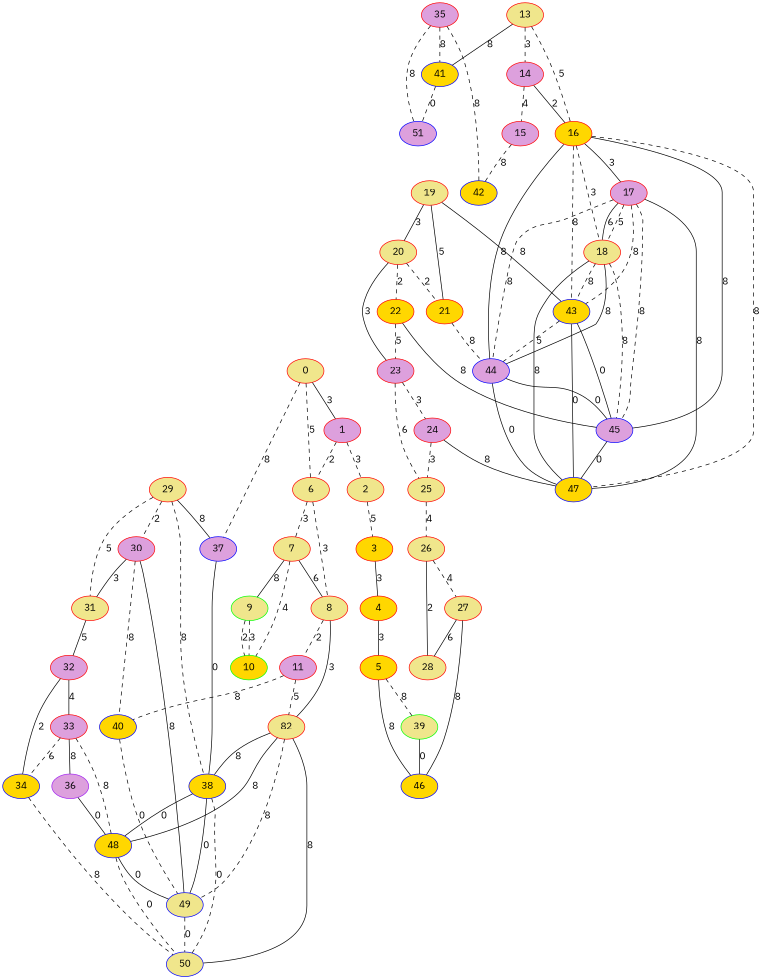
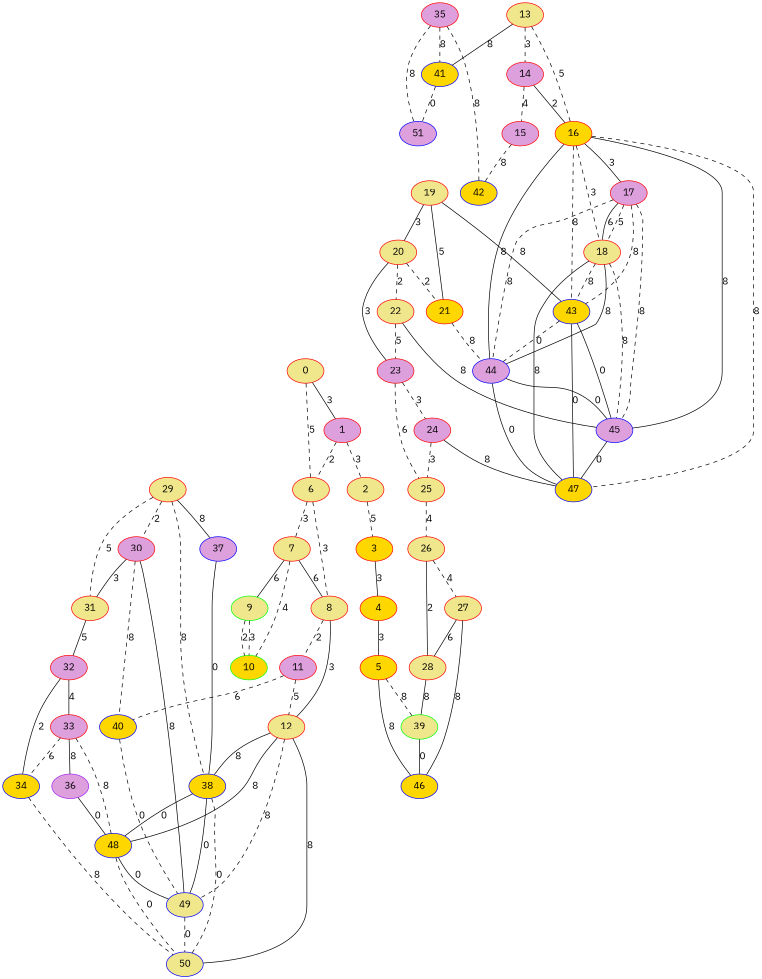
  graph {
    fontname="IBM Plex Sans"
    node [color=red fillcolor=khaki fontname="IBM Plex Sans" style=filled weight=1]
    edge [fontname="IBM Plex Sans" style=dashed]
    1 [fillcolor=plum]
    0
    6
    37 [color=blue fillcolor=plum weight=3]
    2
    7
    8
    38 [color=blue fillcolor=gold weight=3]
    3 [fillcolor=gold]
    4 [fillcolor=gold]
    5 [fillcolor=gold]
    39 [color=green weight=3]
    46 [color=blue fillcolor=gold weight=3]
    9 [color=green weight=2]
    10 [color=green fillcolor=gold weight=2]
    11 [fillcolor=plum]
-   12 [label=82]
+   12
    40 [color=blue fillcolor=gold weight=3]
    48 [color=blue fillcolor=gold weight=3]
    49 [color=blue weight=3]
    50 [color=blue weight=3]
    14 [fillcolor=plum]
    13
    16 [fillcolor=gold]
    41 [color=blue fillcolor=gold weight=3]
    15 [fillcolor=plum]
    17 [fillcolor=plum]
    18
    43 [color=blue fillcolor=gold weight=3]
    44 [color=blue fillcolor=plum weight=3]
    45 [color=blue fillcolor=plum weight=3]
    47 [color=blue fillcolor=gold weight=3]
    51 [color=blue fillcolor=plum weight=3]
    42 [color=blue fillcolor=gold weight=3]
    19
    20
    21 [fillcolor=gold]
-   22 [fillcolor=gold]
+   22
    23 [fillcolor=plum]
    24 [fillcolor=plum]
    25
    26
    27
    28
    29
    30 [fillcolor=plum]
    31
    32 [fillcolor=plum]
    33 [fillcolor=plum]
    34 [color=blue fillcolor=gold]
    36 [color=purple fillcolor=plum weight=4]
    35 [fillcolor=plum]
    1 -- 6 [label=2]
    1 -- 2 [label=3]
    0 -- 1 [label=3 style=solid]
    0 -- 6 [label=5]
-   0 -- 37 [label=8]
    6 -- 7 [label=3]
    6 -- 8 [label=3]
    37 -- 38 [label=0 style=solid]
    2 -- 3 [label=5]
    7 -- 8 [label=6 style=solid]
-   7 -- 9 [label=8 style=solid]
+   7 -- 9 [label=6 style=solid]
    7 -- 10 [label=4]
    8 -- 11 [label=2]
    8 -- 12 [label=3 style=solid]
    38 -- 48 [label=0 style=solid]
    38 -- 49 [label=0 style=solid]
    38 -- 50 [label=0]
    3 -- 4 [label=3 style=solid]
    4 -- 5 [label=3 style=solid]
    5 -- 39 [label=8]
    5 -- 46 [label=8 style=solid]
    39 -- 46 [label=0 style=solid]
    9 -- 10 [label=3]
    9 -- 10 [label=2]
    11 -- 12 [label=5]
-   11 -- 40 [label=8]
+   11 -- 40 [label=6]
    12 -- 38 [label=8 style=solid]
    12 -- 48 [label=8 style=solid]
    12 -- 49 [label=8]
    12 -- 50 [label=8 style=solid]
    40 -- 49 [label=0]
    48 -- 49 [label=0 style=solid]
    48 -- 50 [label=0]
    49 -- 50 [label=0]
    14 -- 16 [label=2 style=solid]
    14 -- 15 [label=4]
    13 -- 14 [label=3]
    13 -- 16 [label=5]
    13 -- 41 [label=8 style=solid]
    16 -- 17 [label=3 style=solid]
    16 -- 18 [label=3]
    16 -- 43 [label=8]
    16 -- 44 [label=8 style=solid]
    16 -- 45 [label=8 style=solid]
    16 -- 47 [label=8]
    41 -- 51 [label=0]
    15 -- 42 [label=8]
    17 -- 18 [label=6 style=solid]
    17 -- 18 [label=5]
    17 -- 43 [label=8]
    17 -- 44 [label=8]
    17 -- 45 [label=8]
-   17 -- 47 [label=8 style=solid]
    18 -- 43 [label=8]
    18 -- 44 [label=8 style=solid]
    18 -- 45 [label=8]
    18 -- 47 [label=8 style=solid]
-   43 -- 44 [label=5]
+   43 -- 44 [label=0]
    43 -- 45 [label=0 style=solid]
    43 -- 47 [label=0 style=solid]
    44 -- 45 [label=0 style=solid]
    44 -- 47 [label=0 style=solid]
    45 -- 47 [label=0 style=solid]
    19 -- 43 [label=8 style=solid]
    19 -- 20 [label=3 style=solid]
    19 -- 21 [label=5 style=solid]
    20 -- 21 [label=2]
    20 -- 22 [label=2]
    20 -- 23 [label=3 style=solid]
    21 -- 44 [label=8]
    22 -- 45 [label=8 style=solid]
    22 -- 23 [label=5]
    23 -- 24 [label=3]
    23 -- 25 [label=6]
    24 -- 47 [label=8 style=solid]
    24 -- 25 [label=3]
    25 -- 26 [label=4]
    26 -- 27 [label=4]
    26 -- 28 [label=2 style=solid]
    27 -- 46 [label=8 style=solid]
    27 -- 28 [label=6 style=solid]
+   28 -- 39 [label=8 style=solid]
    29 -- 37 [label=8 style=solid]
    29 -- 38 [label=8]
    29 -- 30 [label=2]
    29 -- 31 [label=5]
    30 -- 40 [label=8]
    30 -- 49 [label=8 style=solid]
    30 -- 31 [label=3 style=solid]
    31 -- 32 [label=5 style=solid]
    32 -- 33 [label=4 style=solid]
    32 -- 34 [label=2 style=solid]
    33 -- 48 [label=8]
    33 -- 34 [label=6]
    33 -- 36 [label=8 style=solid]
    34 -- 50 [label=8]
    36 -- 48 [label=0 style=solid]
    35 -- 41 [label=8]
    35 -- 51 [label=8]
    35 -- 42 [label=8]
  }
